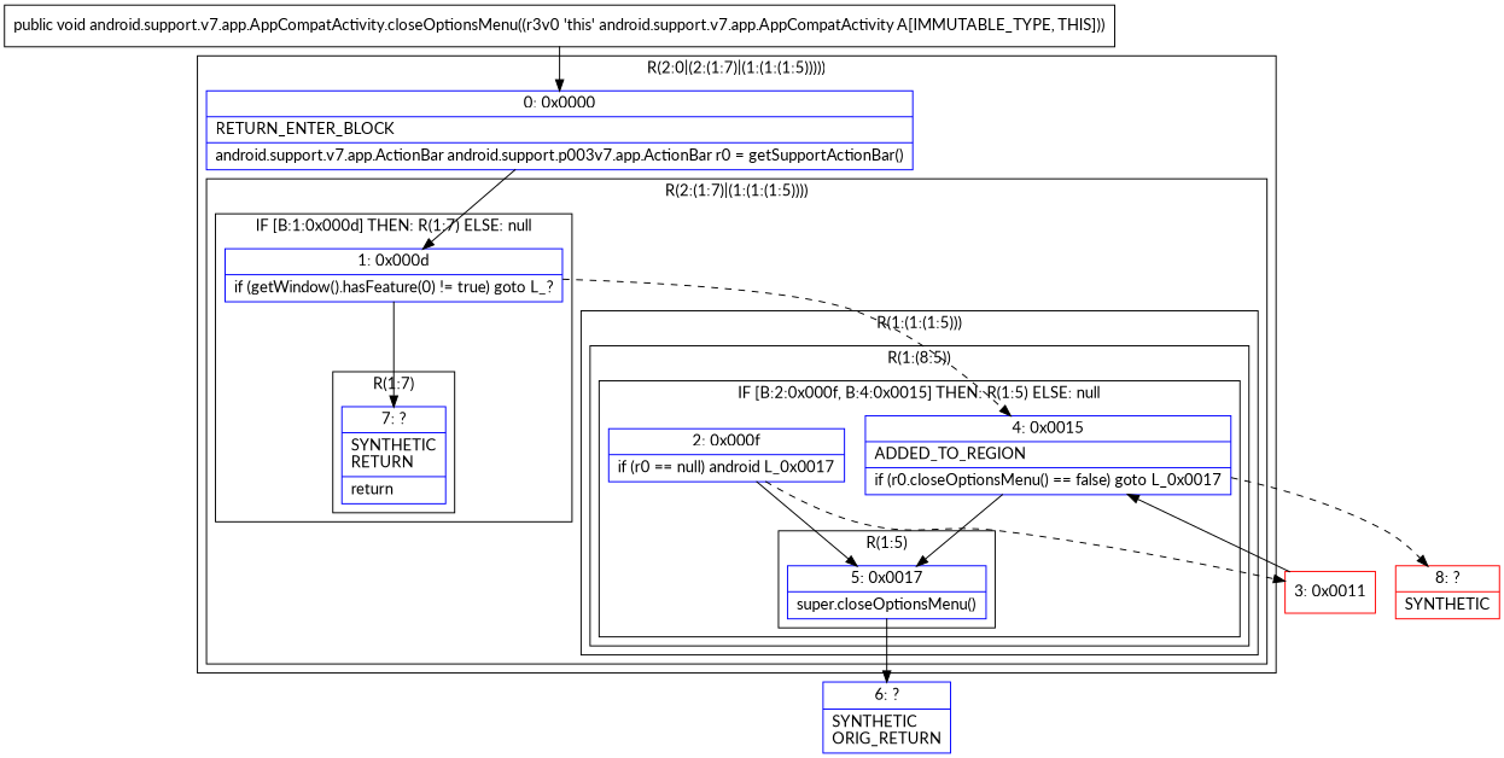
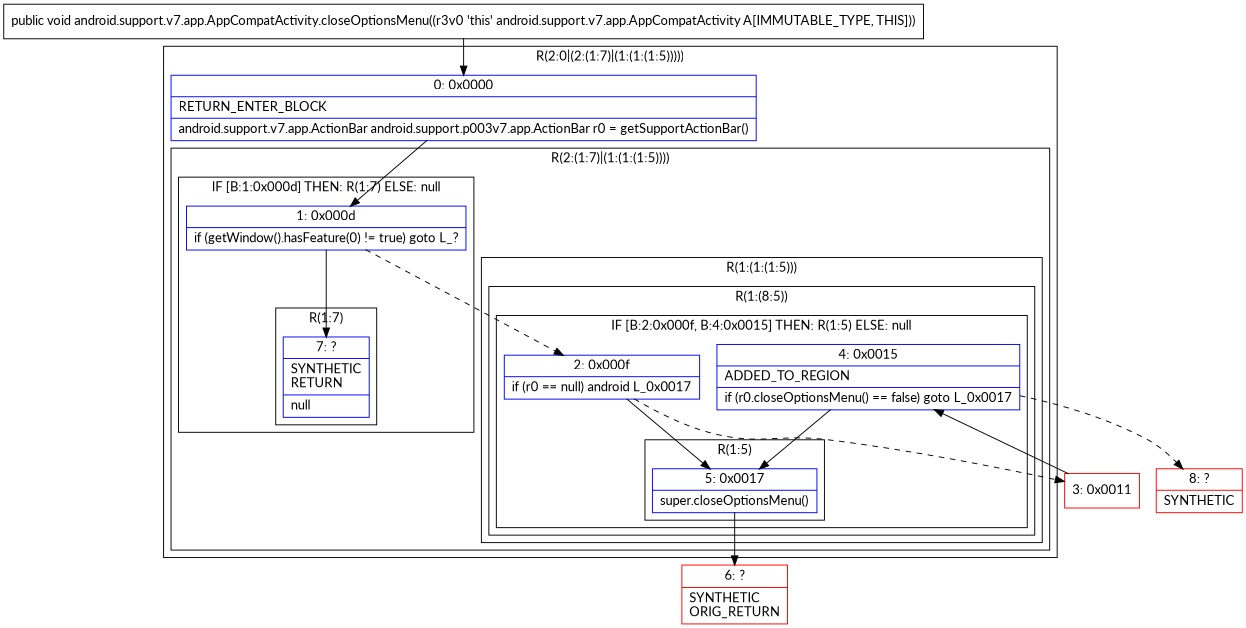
  digraph {
    fontname=Lato
    node [color=blue fontname=Lato shape=record]
    edge [fontname=Lato]
-   n1 [label="{7\:\ ?|SYNTHETIC\lRETURN\l|return\l}"]
+   n1 [label="{7\:\ ?|SYNTHETIC\lRETURN\l|null\l}"]
    n2 [label="{1\:\ 0x000d|if (getWindow().hasFeature(0) != true) goto L_?\l}"]
    n3 [label="{5\:\ 0x0017|super.closeOptionsMenu()\l}"]
    n4 [label="{2\:\ 0x000f|if (r0 == null) android L_0x0017\l}"]
    n5 [label="{4\:\ 0x0015|ADDED_TO_REGION\l|if (r0.closeOptionsMenu() == false) goto L_0x0017\l}"]
    n6 [label="{0\:\ 0x0000|RETURN_ENTER_BLOCK\l|android.support.v7.app.ActionBar android.support.p003v7.app.ActionBar r0 = getSupportActionBar()\l}"]
-   n7 [label="{6\:\ ?|SYNTHETIC\lORIG_RETURN\l}"]
+   n7 [color=red label="{6\:\ ?|SYNTHETIC\lORIG_RETURN\l}"]
    n8 [color=red label="{3\:\ 0x0011}"]
    n9 [color=red label="{8\:\ ?|SYNTHETIC\l}"]
    n10 [label="{public void android.support.v7.app.AppCompatActivity.closeOptionsMenu((r3v0 'this' android.support.v7.app.AppCompatActivity A[IMMUTABLE_TYPE, THIS])) }" color=""]
    subgraph cluster_1 {
      label="R(2:0|(2:(1:7)|(1:(1:(1:5)))))"
      n6
      subgraph cluster_2 {
        label="R(2:(1:7)|(1:(1:(1:5))))"
        subgraph cluster_3 {
          label="IF [B:1:0x000d] THEN: R(1:7) ELSE: null"
          n2
          subgraph cluster_4 {
            label="R(1:7)"
            n1
          }
        }
        subgraph cluster_5 {
          label="R(1:(1:(1:5)))"
          subgraph cluster_6 {
            label="R(1:(8:5))"
            subgraph cluster_7 {
              label="IF [B:2:0x000f, B:4:0x0015] THEN: R(1:5) ELSE: null"
              n4
              n5
              subgraph cluster_8 {
                label="R(1:5)"
                n3
              }
            }
          }
        }
      }
    }
    n2 -> n1
-   n2 -> n5 [style=dashed]
+   n2 -> n4 [style=dashed]
    n3 -> n7
    n4 -> n3
    n4 -> n8 [style=dashed]
    n5 -> n3
    n5 -> n9 [style=dashed]
    n6 -> n2
    n8 -> n5
    n10 -> n6
  }
